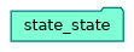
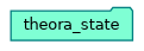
  digraph {
    rankdir=LR
-   n1 [color=teal fillcolor=aquamarine fontname=Helvetica fontsize=10 height=0.2 label=state_state shape=folder style=filled width=0.4]
+   n1 [color=teal fillcolor=aquamarine fontname=Helvetica fontsize=10 height=0.2 label=theora_state shape=folder style=filled width=0.4]
  }
